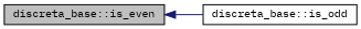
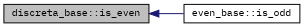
  digraph {
    rankdir=LR
    fontname="IBM Plex Mono"
    node [color=black fontname="IBM Plex Mono" fontsize=10 shape=record style=filled]
    n1 [fillcolor=grey75 fontcolor=black height=0.2 label="discreta_base::is_even" width=0.4]
-   n2 [fillcolor=white height=0.2 label="discreta_base::is_odd" width=0.4]
+   n2 [fillcolor=white height=0.2 label="even_base::is_odd" width=0.4]
    n1 -> n2 [color=midnightblue dir=back fontname="IBM Plex Mono" fontsize=10 labelfontname=Helvetica labelfontsize=10 style=solid]
  }
